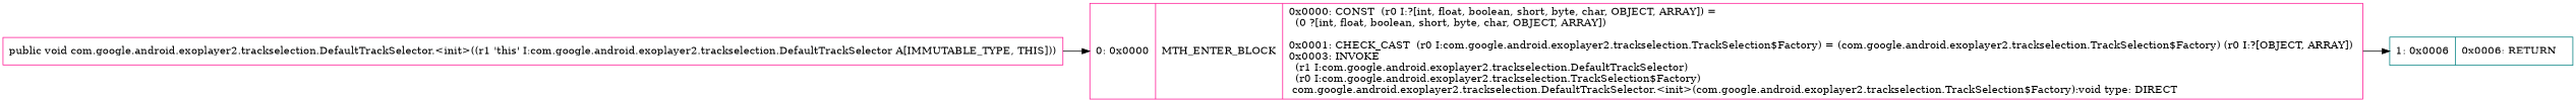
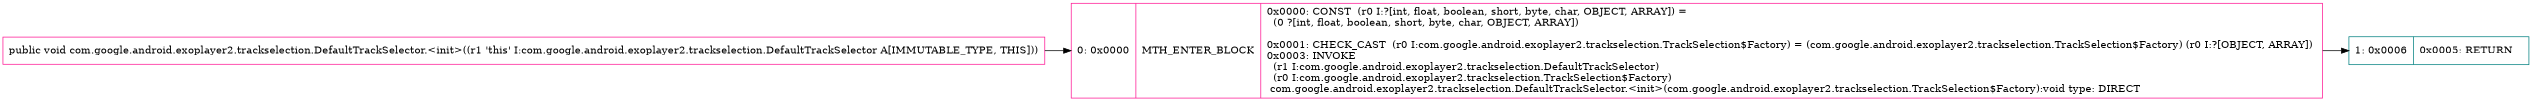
  digraph {
    rankdir=LR
    node [shape=record color=deeppink]
    n1 [label="{0\:\ 0x0000|MTH_ENTER_BLOCK\l|0x0000: CONST  (r0 I:?[int, float, boolean, short, byte, char, OBJECT, ARRAY]) = \l  (0 ?[int, float, boolean, short, byte, char, OBJECT, ARRAY])\l \l0x0001: CHECK_CAST  (r0 I:com.google.android.exoplayer2.trackselection.TrackSelection$Factory) = (com.google.android.exoplayer2.trackselection.TrackSelection$Factory) (r0 I:?[OBJECT, ARRAY]) \l0x0003: INVOKE  \l  (r1 I:com.google.android.exoplayer2.trackselection.DefaultTrackSelector)\l  (r0 I:com.google.android.exoplayer2.trackselection.TrackSelection$Factory)\l com.google.android.exoplayer2.trackselection.DefaultTrackSelector.\<init\>(com.google.android.exoplayer2.trackselection.TrackSelection$Factory):void type: DIRECT \l}"]
-   n2 [label="{1\:\ 0x0006|0x0006: RETURN   \l}" color=teal]
+   n2 [label="{1\:\ 0x0006|0x0005: RETURN   \l}" color=teal]
    n3 [label="{public void com.google.android.exoplayer2.trackselection.DefaultTrackSelector.\<init\>((r1 'this' I:com.google.android.exoplayer2.trackselection.DefaultTrackSelector A[IMMUTABLE_TYPE, THIS])) }"]
    n1 -> n2
    n3 -> n1
  }
